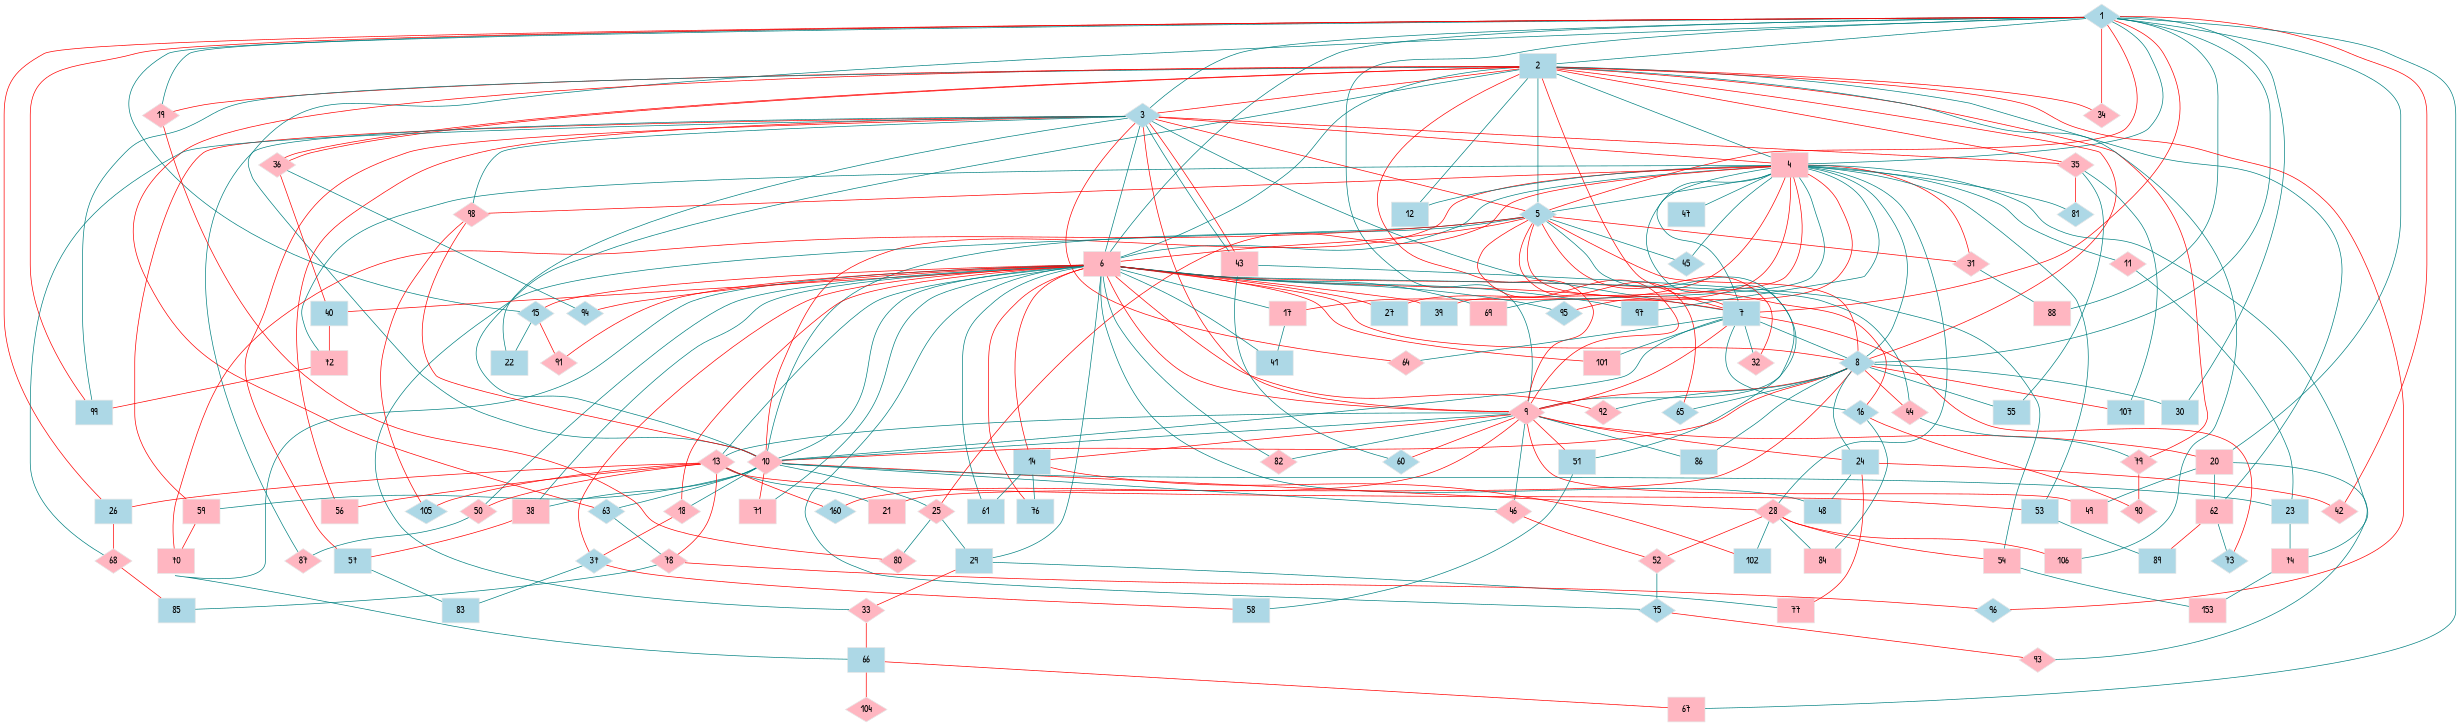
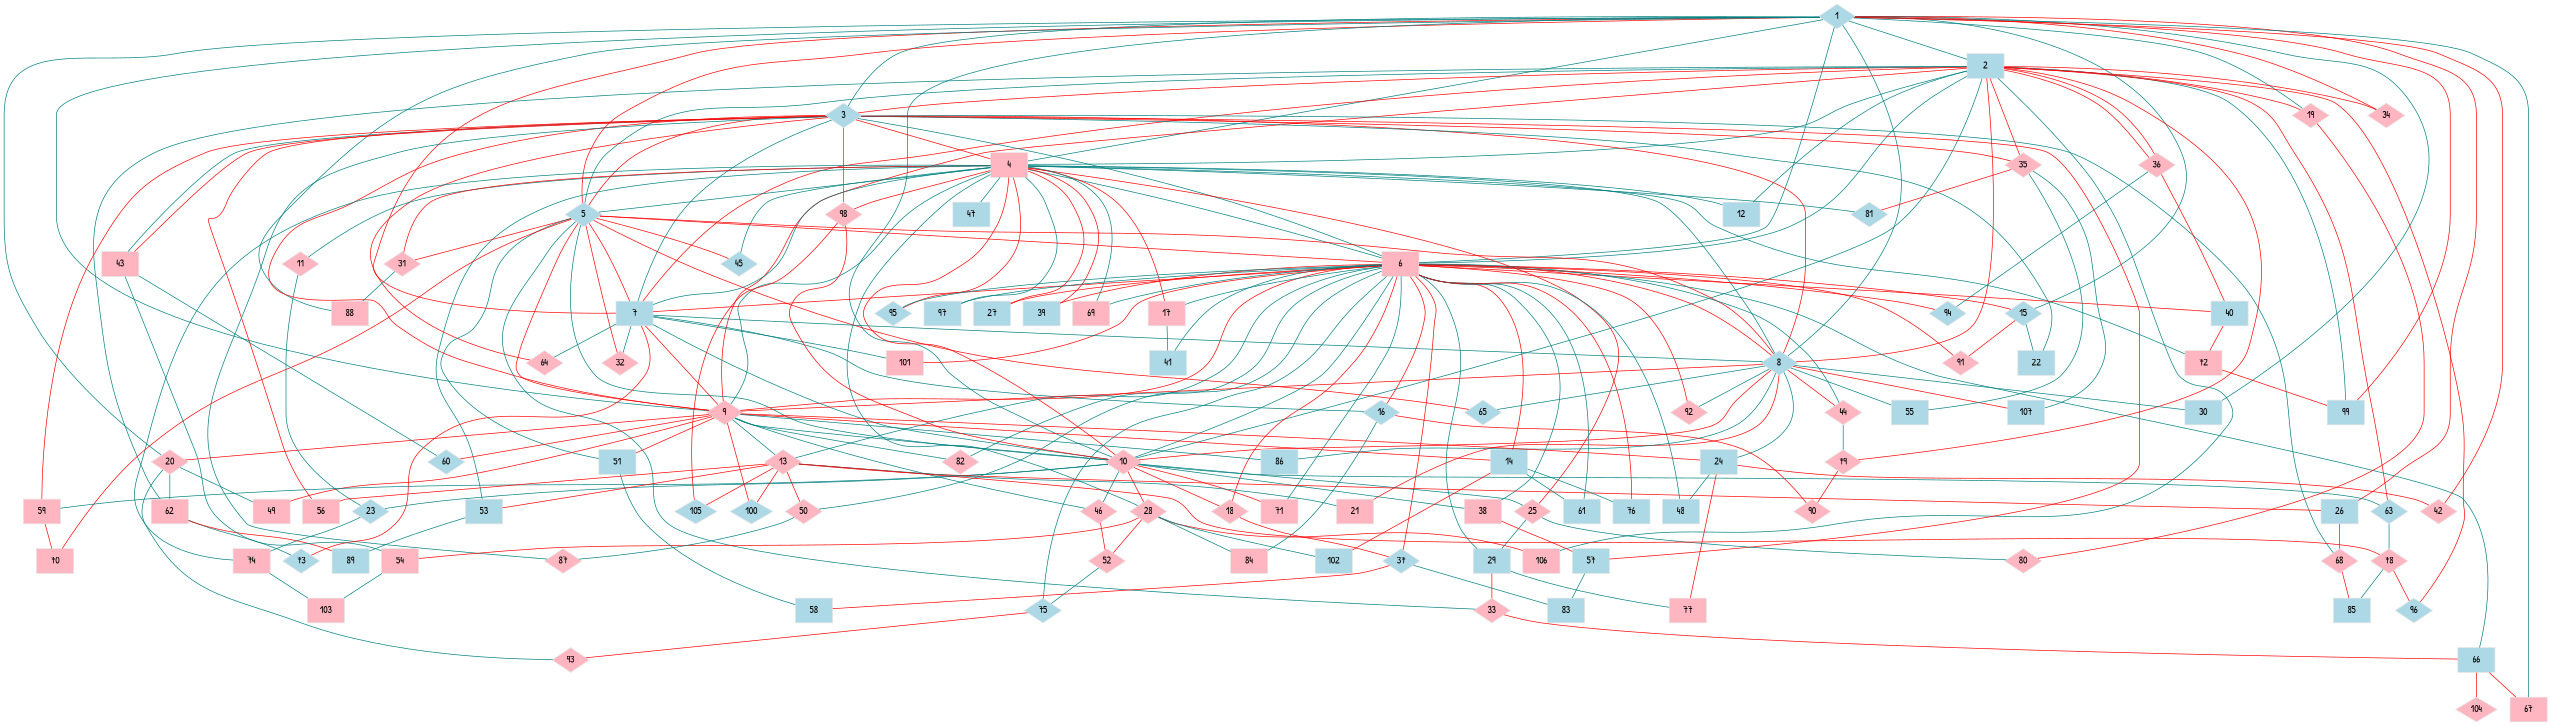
  graph {
    fontname="Patrick Hand"
    node [color=gray90 fillcolor=lightpink fontname="Patrick Hand" shape=box style=filled]
    edge [color=teal fontname="Patrick Hand"]
    1 [fillcolor=lightblue shape=diamond]
    2 [fillcolor=lightblue]
    3 [fillcolor=lightblue shape=diamond]
    4
    5 [fillcolor=lightblue shape=diamond]
    6
    7 [fillcolor=lightblue]
    8 [fillcolor=lightblue shape=diamond]
    9 [shape=diamond]
    10 [shape=diamond]
    15 [fillcolor=lightblue shape=diamond]
    19 [shape=diamond]
-   20
+   20 [shape=diamond]
    26 [fillcolor=lightblue]
    30 [fillcolor=lightblue]
    34 [shape=diamond]
    42 [shape=diamond]
    67
    88
    99 [fillcolor=lightblue]
    12 [fillcolor=lightblue]
    35 [shape=diamond]
    36 [shape=diamond]
    62
    63 [fillcolor=lightblue shape=diamond]
    79 [shape=diamond]
    96 [fillcolor=lightblue shape=diamond]
    106
    22 [fillcolor=lightblue]
    43
    56
    57 [fillcolor=lightblue]
    59
    64 [shape=diamond]
    68 [shape=diamond]
    87 [shape=diamond]
    98 [shape=diamond]
    11 [shape=diamond]
    17
    25 [shape=diamond]
    27 [fillcolor=lightblue]
    28 [shape=diamond]
    31 [shape=diamond]
    39 [fillcolor=lightblue]
    45 [fillcolor=lightblue shape=diamond]
    47 [fillcolor=lightblue]
    53 [fillcolor=lightblue]
    69
    72
    74
    81 [fillcolor=lightblue shape=diamond]
    95 [fillcolor=lightblue shape=diamond]
    97 [fillcolor=lightblue]
    32 [shape=diamond]
    33 [shape=diamond]
    51 [fillcolor=lightblue]
    65 [fillcolor=lightblue shape=diamond]
    70
    13 [shape=diamond]
    14 [fillcolor=lightblue]
    16 [fillcolor=lightblue shape=diamond]
    18 [shape=diamond]
    29 [fillcolor=lightblue]
    37 [fillcolor=lightblue shape=diamond]
    38
    40 [fillcolor=lightblue]
    41 [fillcolor=lightblue]
    44 [shape=diamond]
    48 [fillcolor=lightblue]
    50 [shape=diamond]
    61 [fillcolor=lightblue]
    66 [fillcolor=lightblue]
    71
    75 [fillcolor=lightblue shape=diamond]
    76 [fillcolor=lightblue]
    82 [shape=diamond]
    91 [shape=diamond]
    92 [shape=diamond]
    94 [fillcolor=lightblue shape=diamond]
    101
    73 [fillcolor=lightblue shape=diamond]
    21
    24 [fillcolor=lightblue]
    55 [fillcolor=lightblue]
    86 [fillcolor=lightblue]
    107 [fillcolor=lightblue]
    46 [shape=diamond]
    49
    60 [fillcolor=lightblue shape=diamond]
-   100 [fillcolor=lightblue shape=diamond label=160]
-   23 [fillcolor=lightblue]
+   100 [fillcolor=lightblue shape=diamond]
+   23 [fillcolor=lightblue shape=diamond]
    80 [shape=diamond]
    93 [shape=diamond]
    104 [shape=diamond]
    89 [fillcolor=lightblue]
    78 [shape=diamond]
    90 [shape=diamond]
    54
    83 [fillcolor=lightblue]
    85 [fillcolor=lightblue]
    105 [fillcolor=lightblue shape=diamond]
    102 [fillcolor=lightblue]
    84
    52 [shape=diamond]
-   103 [label=153]
+   103
    58 [fillcolor=lightblue]
    77
    1 -- 2
    1 -- 3
    1 -- 4
    1 -- 5 [color=red]
    1 -- 6
    1 -- 7 [color=red]
    1 -- 8
    1 -- 9
    1 -- 10
    1 -- 15
    1 -- 19
    1 -- 20
    1 -- 26 [color=red]
    1 -- 30
    1 -- 34 [color=red]
    1 -- 42 [color=red]
    1 -- 67
    1 -- 88
    1 -- 99 [color=red]
    2 -- 3 [color=red]
    2 -- 4
    2 -- 5
    2 -- 6
    2 -- 7 [color=red]
    2 -- 8 [color=red]
    2 -- 9 [color=red]
    2 -- 10
    2 -- 19 [color=red]
    2 -- 34 [color=red]
    2 -- 99
    2 -- 12
    2 -- 35 [color=red]
    2 -- 36 [color=red]
    2 -- 36 [color=red]
    2 -- 62
    2 -- 63 [color=red]
    2 -- 79 [color=red]
    2 -- 96 [color=red]
    2 -- 106
    3 -- 4 [color=red]
    3 -- 5 [color=red]
    3 -- 6
    3 -- 7
+   3 -- 8 [color=red]
    3 -- 9 [color=red]
    3 -- 35 [color=red]
    3 -- 22
    3 -- 43
    3 -- 43 [color=red]
    3 -- 56 [color=red]
    3 -- 57 [color=red]
    3 -- 59 [color=red]
    3 -- 64 [color=red]
    3 -- 68
    3 -- 87
    3 -- 98
    4 -- 5
    4 -- 6
    4 -- 7
    4 -- 8
    4 -- 9
    4 -- 10 [color=red]
    4 -- 12
    4 -- 98 [color=red]
    4 -- 11
    4 -- 17 [color=red]
    4 -- 25 [color=red]
    4 -- 27 [color=red]
    4 -- 28
    4 -- 31 [color=red]
    4 -- 39 [color=red]
    4 -- 45
    4 -- 47
    4 -- 53
    4 -- 69
    4 -- 72
    4 -- 74
    4 -- 81
    4 -- 95 [color=red]
    4 -- 97
    5 -- 6 [color=red]
    5 -- 7 [color=red]
    5 -- 8 [color=red]
    5 -- 9 [color=red]
    5 -- 10
    5 -- 31 [color=red]
-   5 -- 45
+   5 -- 45 [color=red]
    5 -- 32 [color=red]
    5 -- 33
    5 -- 51
    5 -- 65 [color=red]
    5 -- 70 [color=red]
    6 -- 7 [color=red]
    6 -- 8 [color=red]
    6 -- 9 [color=red]
    6 -- 10
    6 -- 15 [color=red]
    6 -- 17
    6 -- 27 [color=red]
    6 -- 39 [color=red]
    6 -- 69
    6 -- 95
    6 -- 97
    6 -- 13
    6 -- 14 [color=red]
    6 -- 16 [color=red]
    6 -- 18 [color=red]
    6 -- 29
    6 -- 37 [color=red]
    6 -- 38
    6 -- 40 [color=red]
    6 -- 41
    6 -- 44
    6 -- 48
    6 -- 50
    6 -- 61
    6 -- 66
    6 -- 71
    6 -- 75
    6 -- 76 [color=red]
    6 -- 82
    6 -- 91 [color=red]
    6 -- 92 [color=red]
    6 -- 94 [color=red]
    6 -- 101 [color=red]
    7 -- 8
    7 -- 9 [color=red]
    7 -- 10
    7 -- 64
    7 -- 32
    7 -- 16
    7 -- 101
    7 -- 73 [color=red]
    8 -- 9 [color=red]
    8 -- 10 [color=red]
    8 -- 30
    8 -- 65
    8 -- 44 [color=red]
    8 -- 92
    8 -- 21 [color=red]
    8 -- 24
    8 -- 55
    8 -- 86
    8 -- 107 [color=red]
    9 -- 10
    9 -- 20 [color=red]
    9 -- 51 [color=red]
    9 -- 13
    9 -- 14 [color=red]
    9 -- 82
    9 -- 24 [color=red]
    9 -- 86
    9 -- 46
    9 -- 49 [color=red]
    9 -- 60 [color=red]
    9 -- 100 [color=red]
    10 -- 63
    10 -- 59
    10 -- 25
    10 -- 28 [color=red]
-   10 -- 18
+   10 -- 18 [color=red]
    10 -- 38
    10 -- 71 [color=red]
    10 -- 46
    10 -- 23
    15 -- 22
    15 -- 91 [color=red]
    19 -- 80 [color=red]
    20 -- 62
    20 -- 49
    20 -- 93
    26 -- 68 [color=red]
    35 -- 81 [color=red]
    35 -- 55
    35 -- 107
    36 -- 40 [color=red]
    36 -- 94
    62 -- 73
    62 -- 89 [color=red]
    63 -- 78
    79 -- 90 [color=red]
    43 -- 60
    43 -- 54
    57 -- 83
    59 -- 70 [color=red]
    68 -- 85 [color=red]
    98 -- 10 [color=red]
    98 -- 105 [color=red]
    11 -- 23
    17 -- 41
    25 -- 29
    25 -- 80
    28 -- 106 [color=red]
    28 -- 54 [color=red]
    28 -- 102
    28 -- 84
    28 -- 52 [color=red]
    31 -- 88
    53 -- 89
    72 -- 99 [color=red]
    74 -- 103
    33 -- 66 [color=red]
    51 -- 58
    13 -- 26 [color=red]
    13 -- 56 [color=red]
    13 -- 53 [color=red]
    13 -- 50 [color=red]
    13 -- 21
    13 -- 100 [color=red]
    13 -- 78 [color=red]
    13 -- 105 [color=red]
    14 -- 61
    14 -- 76
    14 -- 102 [color=red]
    16 -- 90 [color=red]
    16 -- 84
    18 -- 37 [color=red]
    29 -- 33 [color=red]
    29 -- 77
    37 -- 83
    37 -- 58 [color=red]
    38 -- 57 [color=red]
    40 -- 72 [color=red]
    44 -- 79
    50 -- 87
    66 -- 67 [color=red]
    66 -- 104 [color=red]
    75 -- 93 [color=red]
    24 -- 42 [color=red]
    24 -- 48
    24 -- 77 [color=red]
    46 -- 52 [color=red]
    23 -- 74
    78 -- 96 [color=red]
    78 -- 85
    54 -- 103
    52 -- 75
  }
